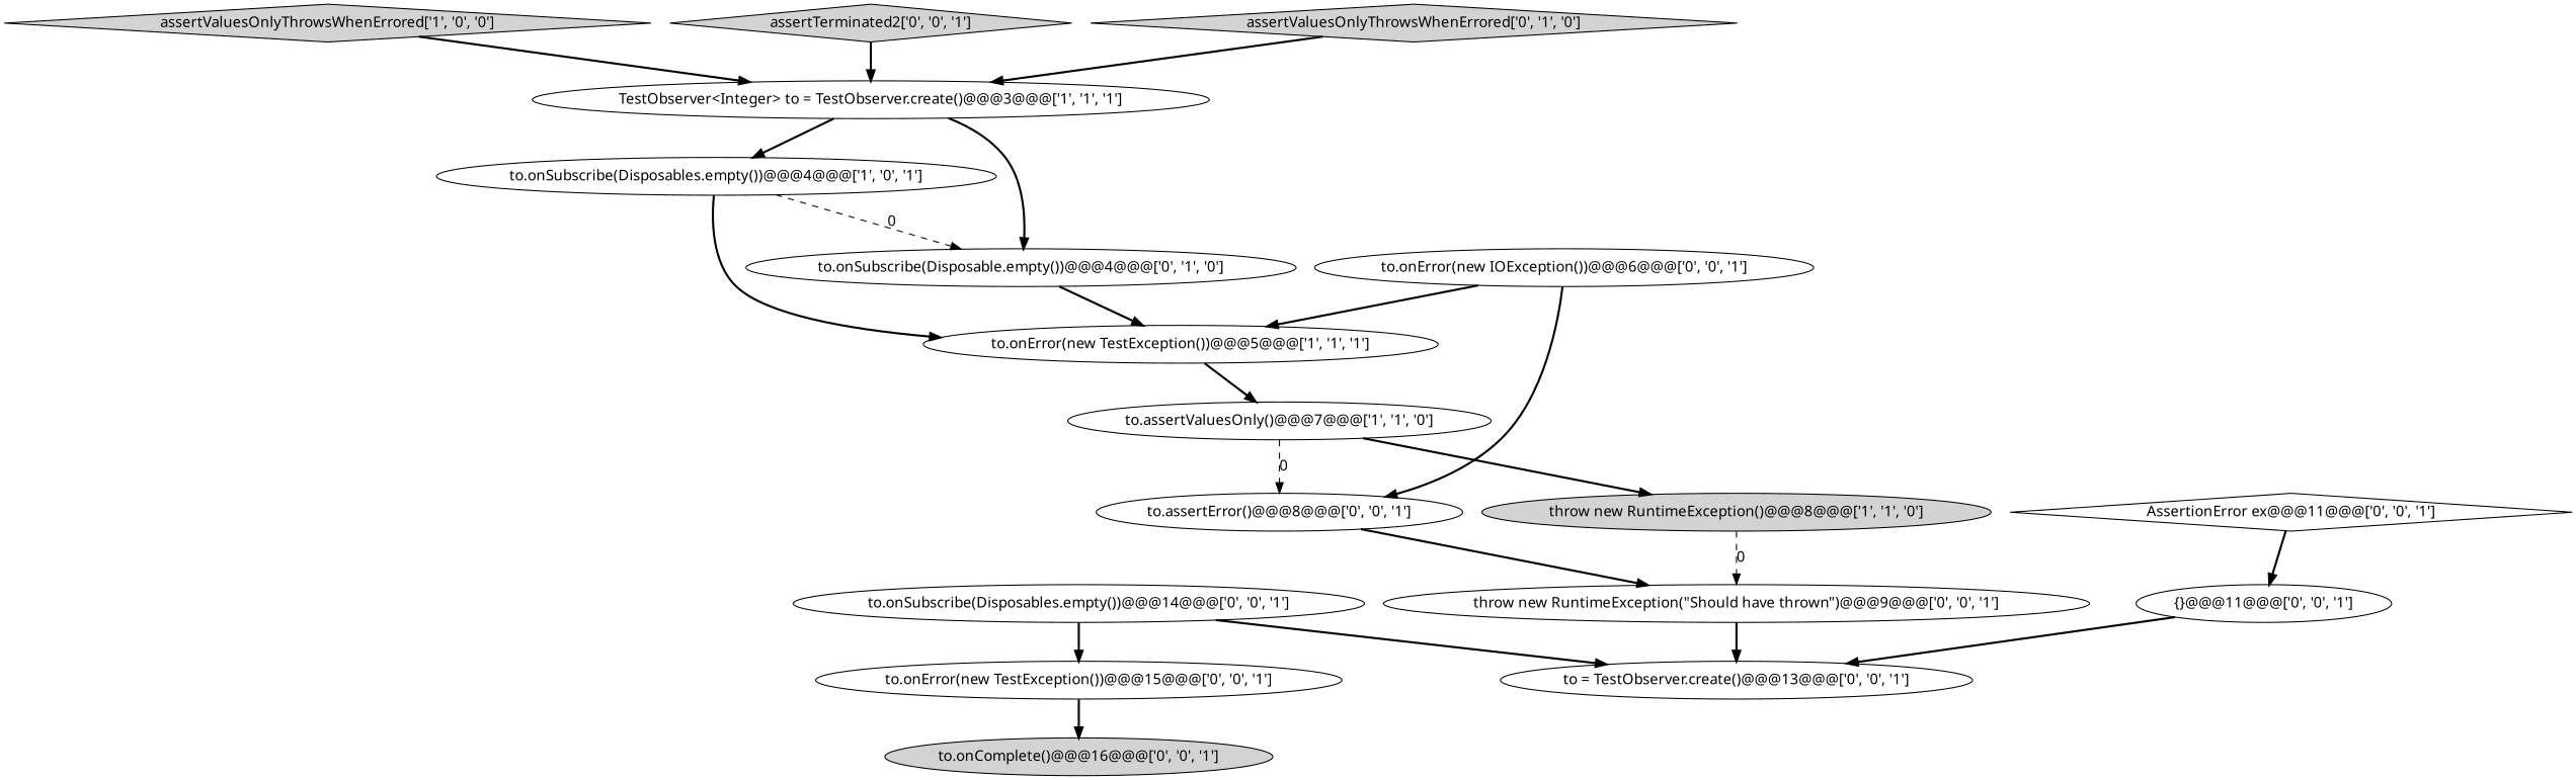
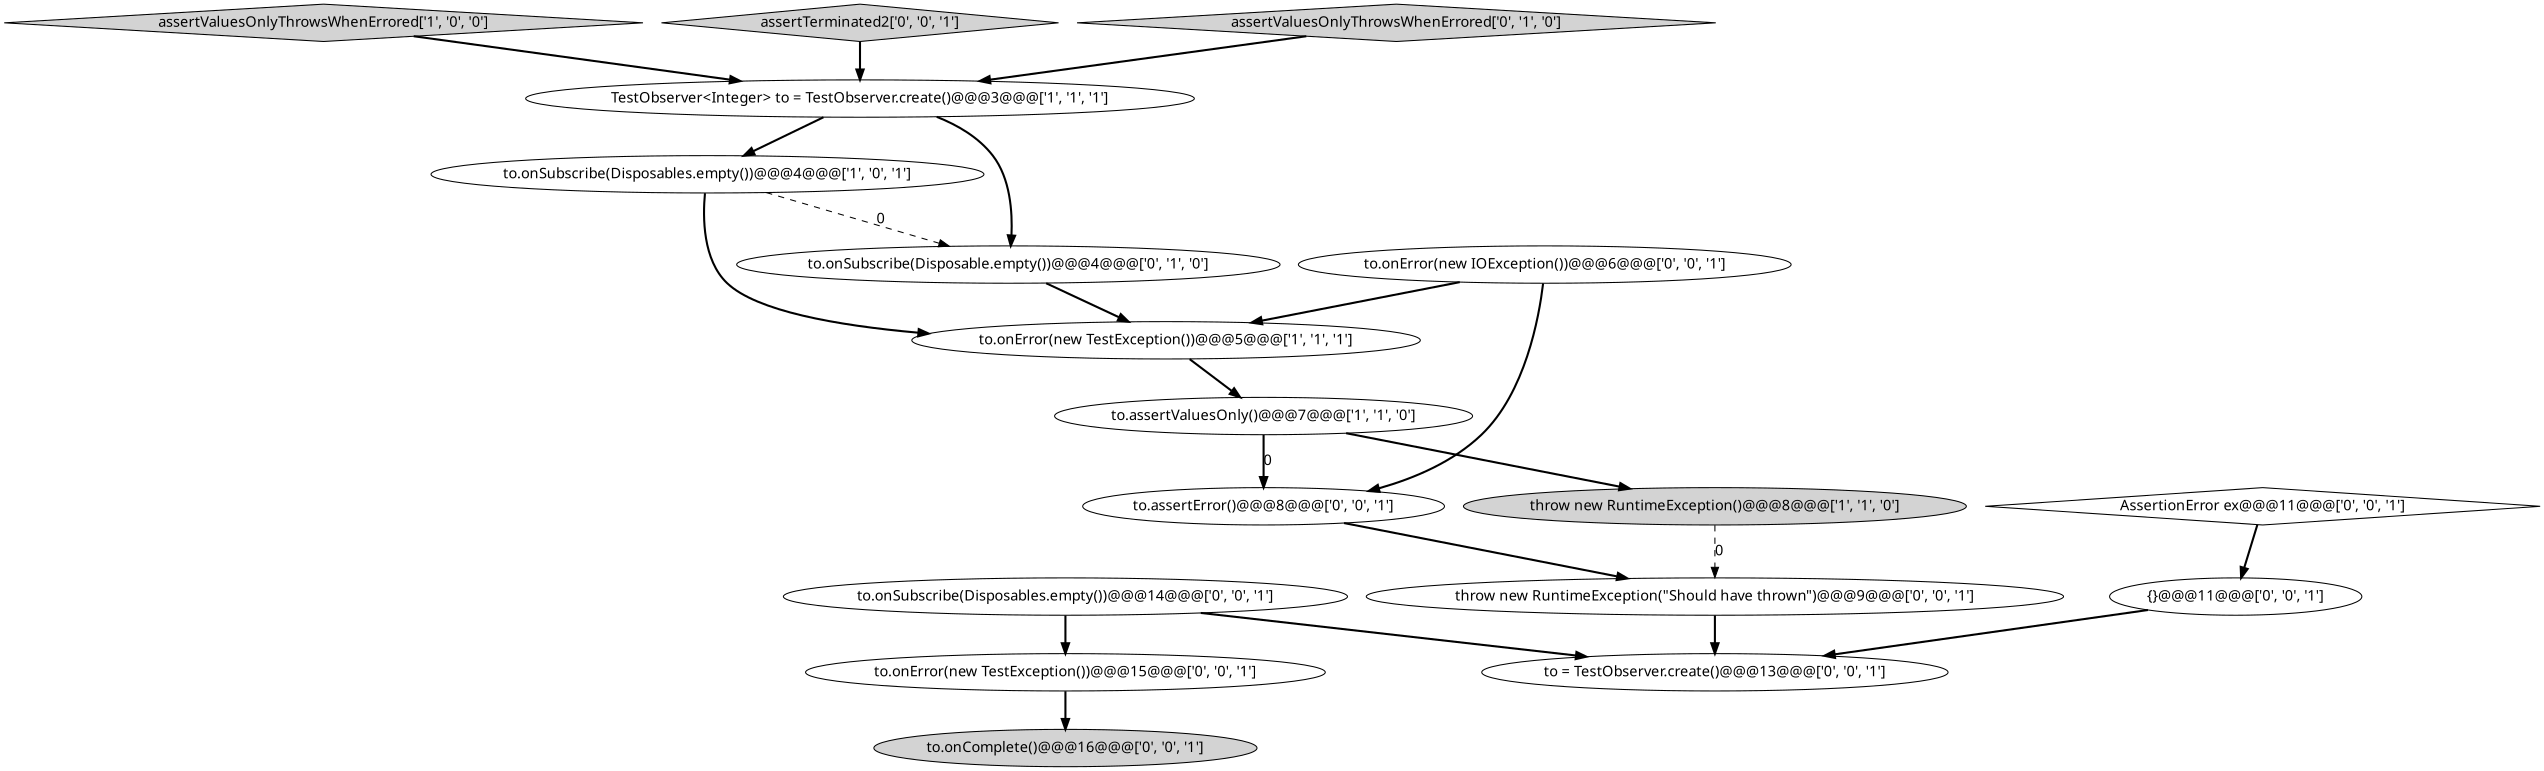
  digraph {
    fontname="Noto Sans"
    node [fillcolor=white fontname="Noto Sans" shape=ellipse style=filled]
    edge [fontname="Noto Sans" style=bold]
    n1 [fillcolor=lightgray label="assertValuesOnlyThrowsWhenErrored['1', '0', '0']" shape=diamond]
    n2 [label="TestObserver<Integer> to = TestObserver.create()@@@3@@@['1', '1', '1']"]
    n3 [label="to.onSubscribe(Disposables.empty())@@@4@@@['1', '0', '1']"]
    n4 [label="to.onSubscribe(Disposable.empty())@@@4@@@['0', '1', '0']"]
    n5 [label="to.onSubscribe(Disposables.empty())@@@14@@@['0', '0', '1']"]
    n6 [label="to.onError(new TestException())@@@15@@@['0', '0', '1']"]
    n7 [label="to = TestObserver.create()@@@13@@@['0', '0', '1']"]
    n8 [fillcolor=lightgray label="to.onComplete()@@@16@@@['0', '0', '1']"]
    n9 [fillcolor=lightgray label="assertTerminated2['0', '0', '1']" shape=diamond]
    n10 [label="to.onError(new TestException())@@@5@@@['1', '1', '1']"]
    n11 [fillcolor=lightgray label="assertValuesOnlyThrowsWhenErrored['0', '1', '0']" shape=diamond]
    n12 [label="to.assertError()@@@8@@@['0', '0', '1']"]
    n13 [label="throw new RuntimeException(\"Should have thrown\")@@@9@@@['0', '0', '1']"]
    n14 [label="{}@@@11@@@['0', '0', '1']"]
    n15 [label="AssertionError ex@@@11@@@['0', '0', '1']" shape=diamond]
    n16 [label="to.assertValuesOnly()@@@7@@@['1', '1', '0']"]
    n17 [fillcolor=lightgray label="throw new RuntimeException()@@@8@@@['1', '1', '0']"]
    n18 [label="to.onError(new IOException())@@@6@@@['0', '0', '1']"]
    n1 -> n2
    n2 -> n3
    n2 -> n4
    n3 -> n4 [label=0 style=dashed]
    n3 -> n10
    n4 -> n10
    n5 -> n6
    n5 -> n7
    n6 -> n8
    n9 -> n2
    n10 -> n16
    n11 -> n2
    n12 -> n13
    n13 -> n7
    n14 -> n7
    n15 -> n14
-   n16 -> n12 [label=0 style=dashed]
+   n16 -> n12 [label=0]
    n16 -> n17
    n17 -> n13 [label=0 style=dashed]
    n18 -> n10
    n18 -> n12
  }
